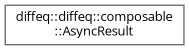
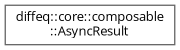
  digraph {
    rankdir=LR
    fontname="Open Sans"
-   n1 [color=grey40 fillcolor=white fontname="Open Sans" fontsize=10 height=0.2 label="diffeq::diffeq::composable\l::AsyncResult" shape=box style=filled width=0.4]
+   n1 [color=grey40 fillcolor=white fontname="Open Sans" fontsize=10 height=0.2 label="diffeq::core::composable\l::AsyncResult" shape=box style=filled width=0.4]
  }
